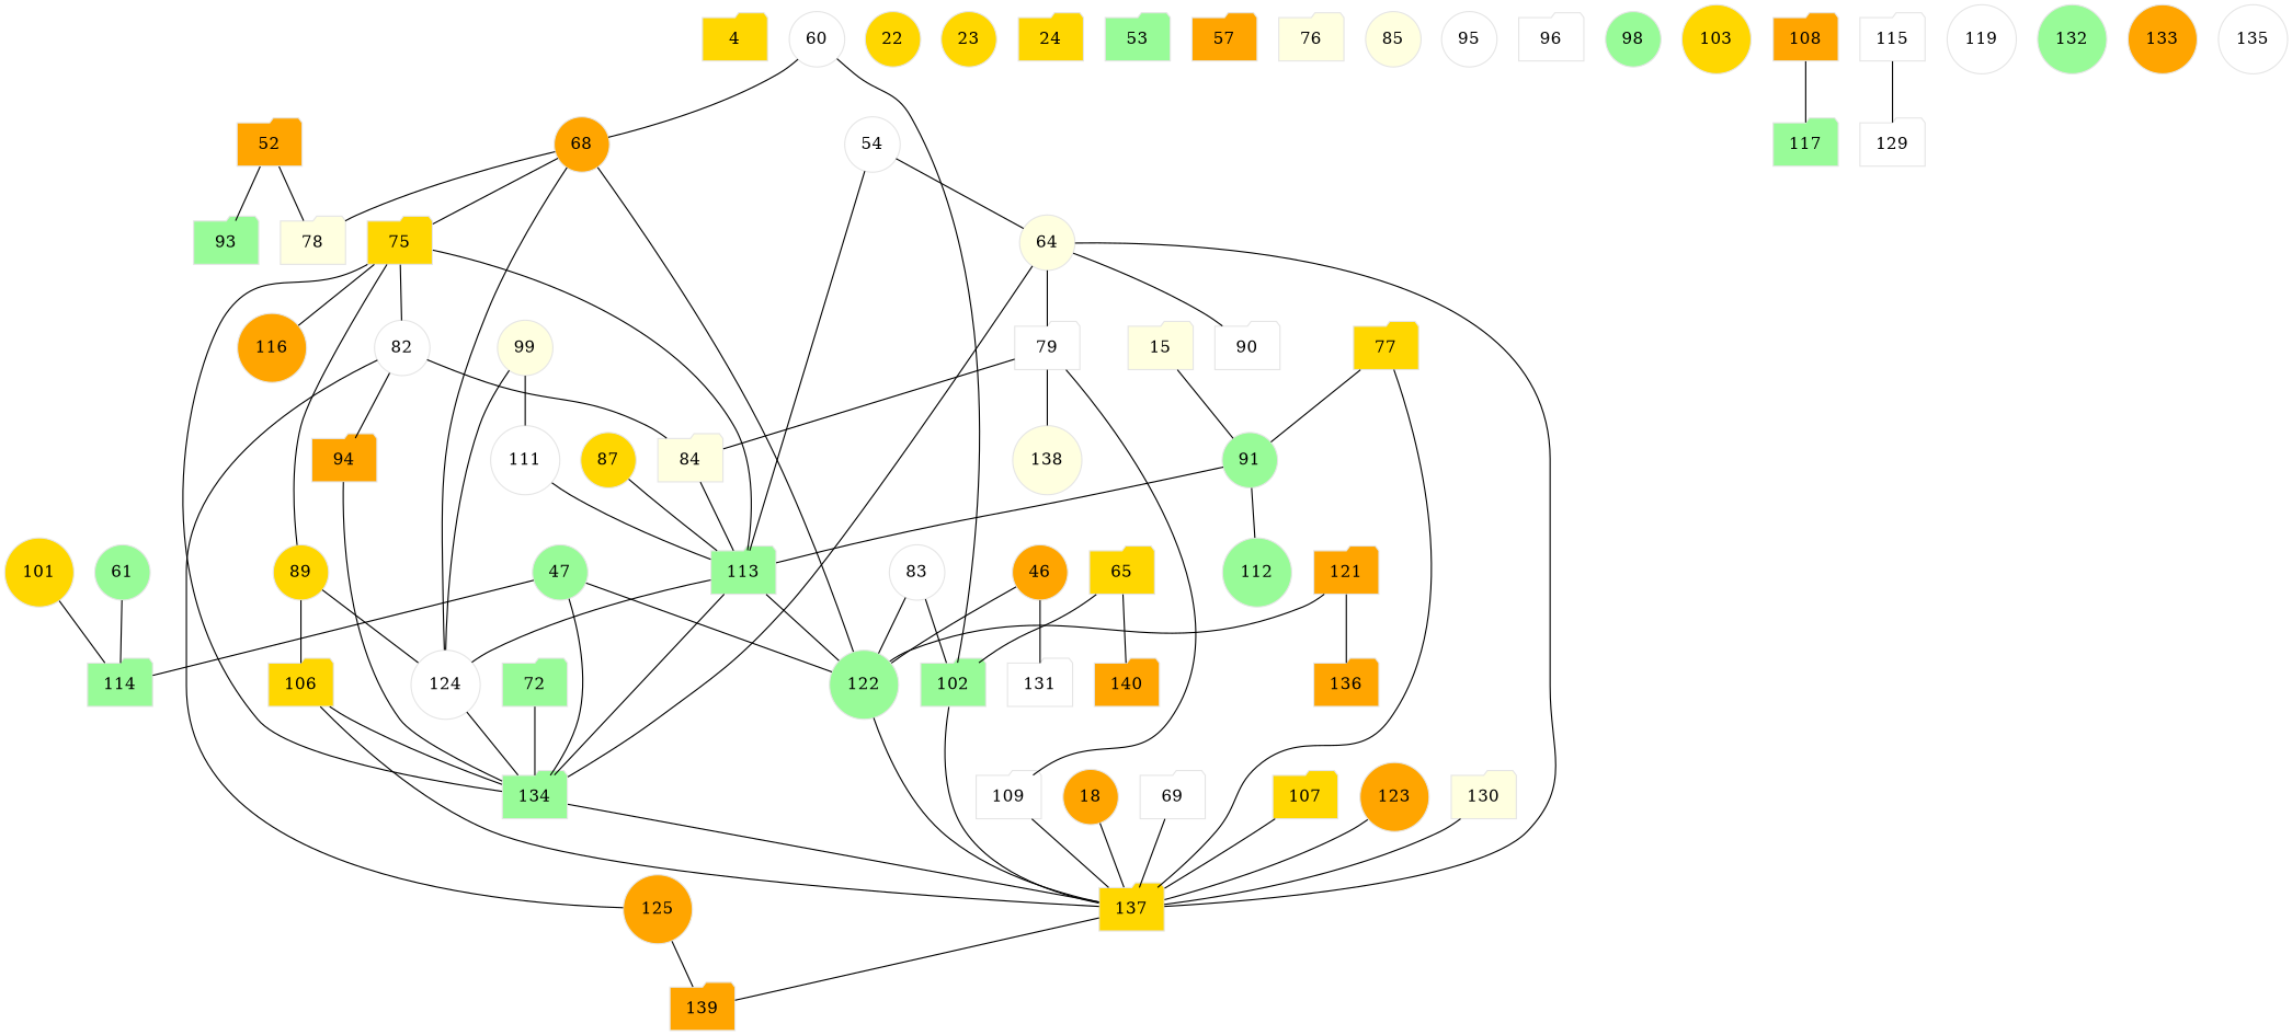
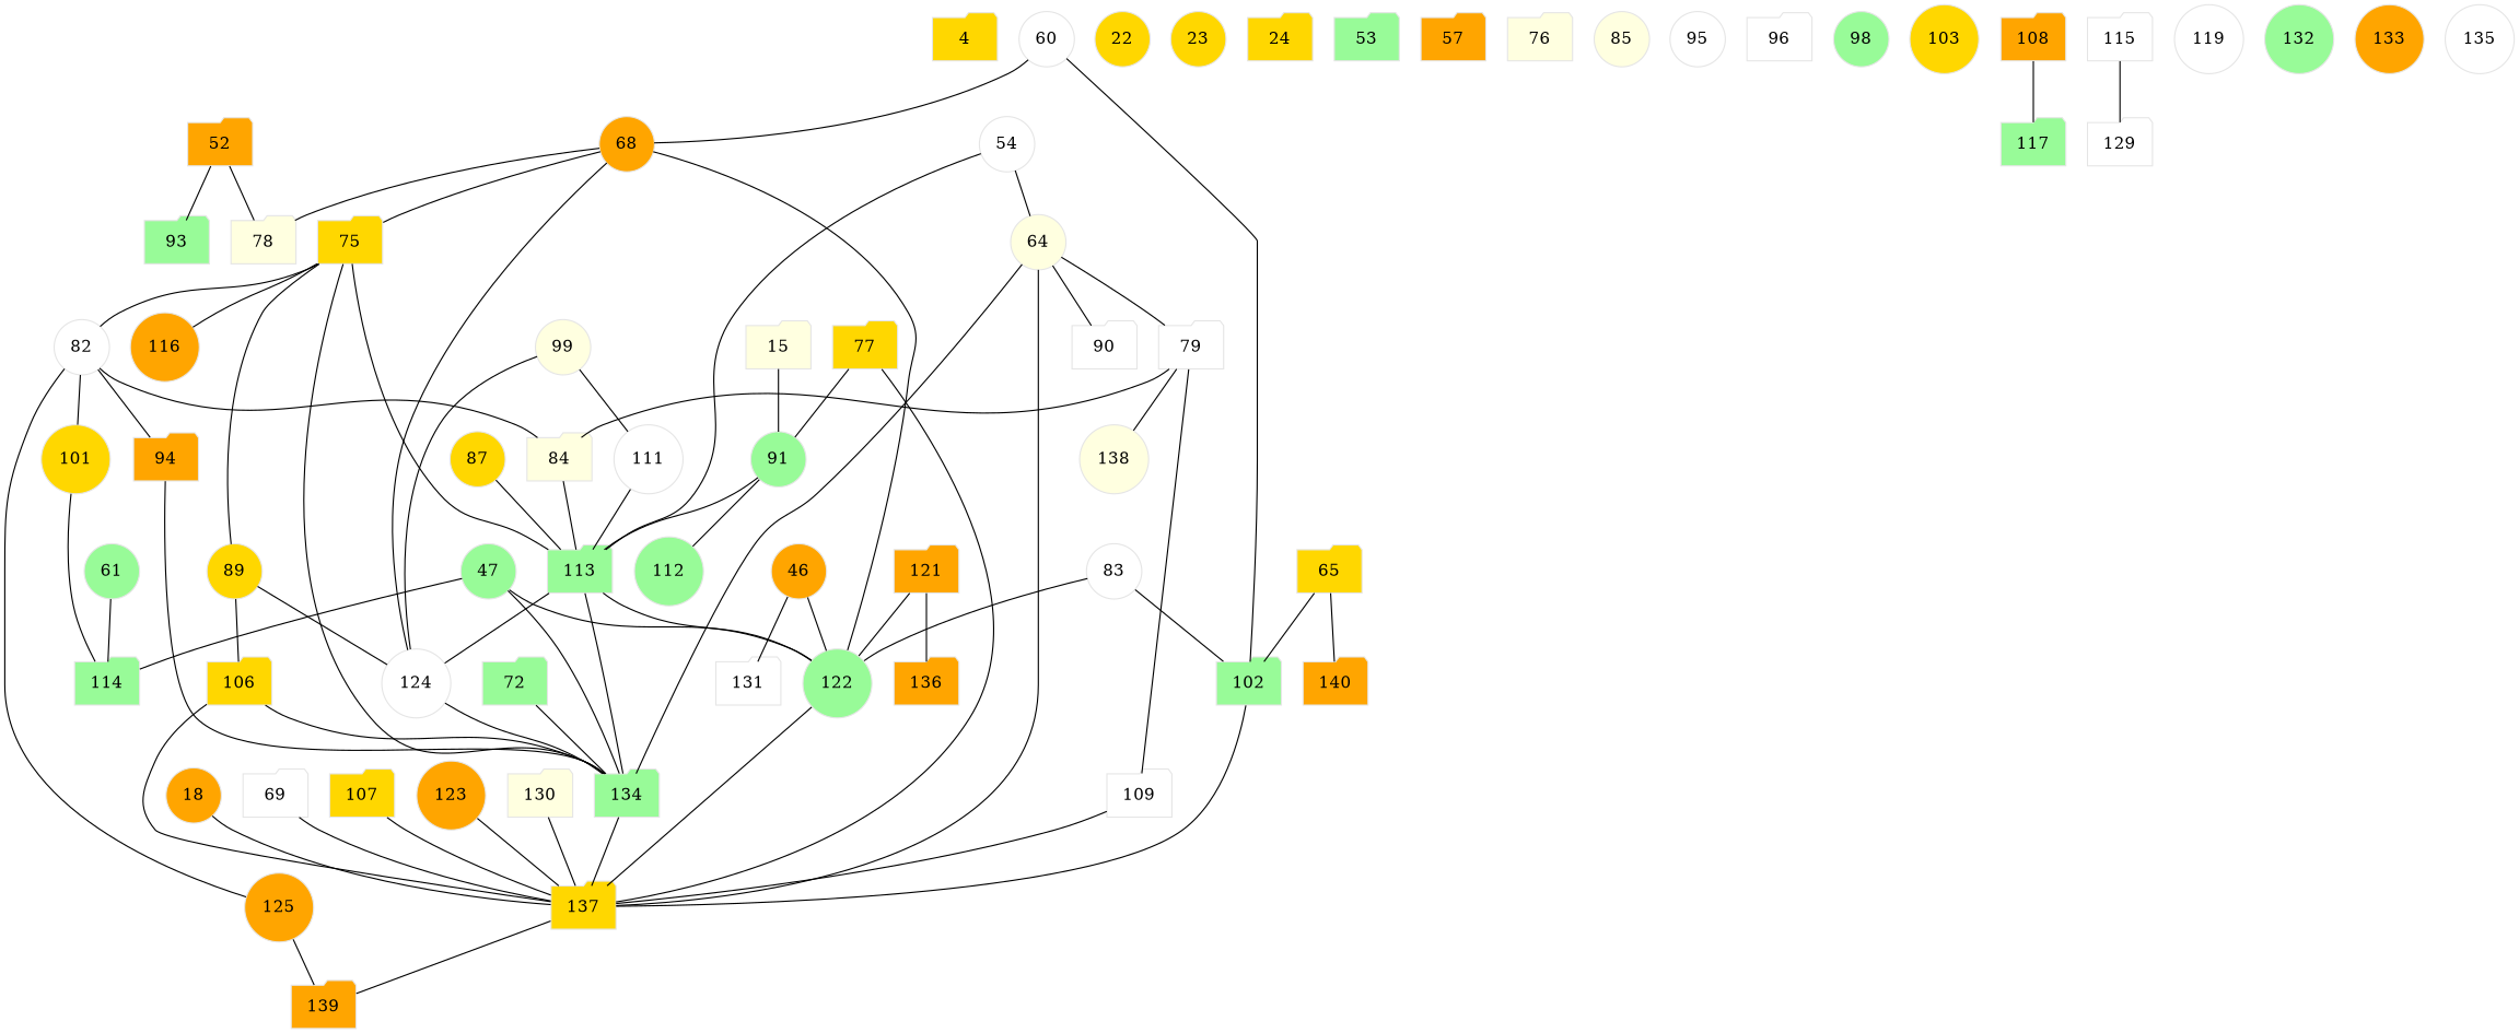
  graph {
    node [color=gray90 fillcolor=white shape=folder style=filled]
    4 [fillcolor=gold]
    91 [fillcolor=palegreen shape=circle super="+5"]
    113 [fillcolor=palegreen super="+105+110"]
    112 [fillcolor=palegreen shape=circle]
    15 [fillcolor=lightyellow]
    137 [fillcolor=gold super="+31+126"]
    139 [fillcolor=orange]
    18 [fillcolor=orange shape=circle]
    22 [fillcolor=gold shape=circle]
    23 [fillcolor=gold shape=circle]
    24 [fillcolor=gold]
    122 [fillcolor=palegreen shape=circle super="+100"]
    46 [fillcolor=orange shape=circle]
    131
    114 [fillcolor=palegreen super="+1"]
    47 [fillcolor=palegreen shape=circle]
    134 [fillcolor=palegreen super="+81+120+128"]
    52 [fillcolor=orange super="+21"]
    78 [fillcolor=lightyellow]
    93 [fillcolor=palegreen]
    53 [fillcolor=palegreen]
    64 [fillcolor=lightyellow shape=circle super="+63+50"]
    79 [super="+71"]
    90
    54 [shape=circle]
    124 [shape=circle super="+104"]
    57 [fillcolor=orange super="+25"]
    68 [fillcolor=orange shape=circle super="+41"]
    75 [fillcolor=gold super="+42+43"]
    60 [shape=circle]
    102 [fillcolor=palegreen]
    61 [fillcolor=palegreen shape=circle]
    84 [fillcolor=lightyellow super="+80"]
    109
    138 [fillcolor=lightyellow shape=circle]
    65 [fillcolor=gold]
    140 [fillcolor=orange]
    82 [shape=circle super="+35"]
    89 [fillcolor=gold shape=circle super="+17+88"]
    116 [fillcolor=orange shape=circle]
    69
    72 [fillcolor=palegreen]
    94 [fillcolor=orange]
    101 [fillcolor=gold shape=circle super="+10"]
    125 [fillcolor=orange shape=circle super="+28+33+51+67"]
    106 [fillcolor=gold]
    76 [fillcolor=lightyellow]
    77 [fillcolor=gold]
    83 [shape=circle super="+3"]
    85 [fillcolor=lightyellow shape=circle]
    87 [fillcolor=gold shape=circle]
    95 [shape=circle]
    96
    98 [fillcolor=palegreen shape=circle]
    99 [fillcolor=lightyellow shape=circle]
    111 [shape=circle]
    103 [fillcolor=gold shape=circle]
    107 [fillcolor=gold]
    108 [fillcolor=orange]
    117 [fillcolor=palegreen]
    115
    129
    119 [shape=circle]
    121 [fillcolor=orange]
    136 [fillcolor=orange]
    123 [fillcolor=orange shape=circle]
    130 [fillcolor=lightyellow]
    132 [fillcolor=palegreen shape=circle]
    133 [fillcolor=orange shape=circle]
    135 [shape=circle]
    91 -- 113 [weight=2]
    91 -- 112
    113 -- 122
    113 -- 134 [weight=2]
    113 -- 124
    15 -- 91
    137 -- 139
    18 -- 137
    122 -- 137
    46 -- 122
    46 -- 131
    47 -- 122
    47 -- 114 [weight=2]
    47 -- 134
    134 -- 137
    52 -- 78
    52 -- 93
    64 -- 137 [weight=2]
    64 -- 134 [weight=2]
    64 -- 79 [weight=2]
    64 -- 90
    79 -- 84
    79 -- 109
    79 -- 138
    54 -- 113
    54 -- 64
    124 -- 134
    68 -- 122 [weight=2]
    68 -- 78
    68 -- 124
    68 -- 75
    75 -- 113 [weight=3]
    75 -- 134
    75 -- 82
    75 -- 89
    75 -- 116
    60 -- 68
    60 -- 102
    102 -- 137
    61 -- 114
    84 -- 113
    109 -- 137
    65 -- 102
    65 -- 140
    82 -- 84
    82 -- 94
+   82 -- 101
    82 -- 125
    89 -- 124
    89 -- 106
    69 -- 137
    72 -- 134 [weight=2]
    94 -- 134
    101 -- 114
    125 -- 139
    106 -- 137
    106 -- 134 [weight=2]
    77 -- 91
    77 -- 137
    83 -- 122
    83 -- 102
    87 -- 113
    99 -- 124
    99 -- 111
    111 -- 113
    107 -- 137
    108 -- 117
    115 -- 129
    121 -- 122
    121 -- 136
    123 -- 137
    130 -- 137
  }
